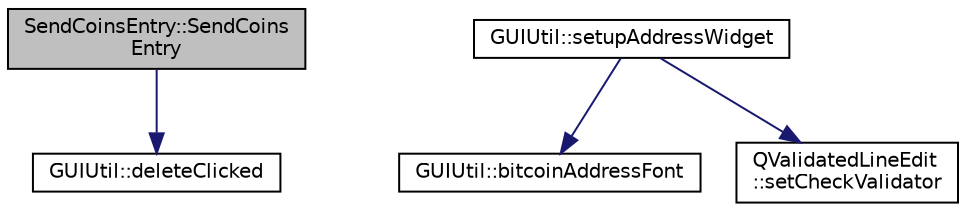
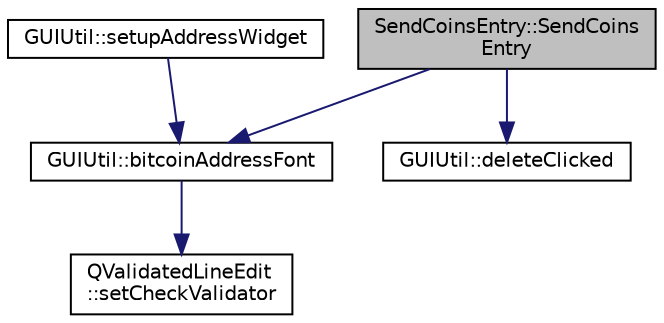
  digraph {
    rankdir=TB
    node [color=black fillcolor=white fontname=Helvetica fontsize=10 shape=record style=filled]
    edge [color=midnightblue fontname=Helvetica fontsize=10 labelfontname=Helvetica labelfontsize=10 style=solid]
    n1 [fillcolor=grey75 fontcolor=black height=0.2 label="SendCoinsEntry::SendCoins\lEntry" width=0.4]
    n2 [height=0.2 label="GUIUtil::bitcoinAddressFont" width=0.4]
    n3 [height=0.2 label="GUIUtil::deleteClicked" width=0.4]
    n4 [height=0.2 label="GUIUtil::setupAddressWidget" width=0.4]
    n5 [height=0.2 label="QValidatedLineEdit\l::setCheckValidator" width=0.4]
+   n1 -> n2
    n1 -> n3
    n4 -> n2
-   n4 -> n5
+   n2 -> n5
  }
